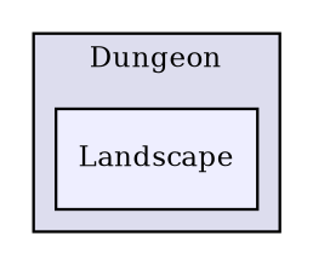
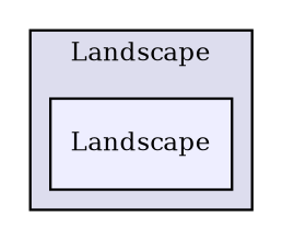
  digraph {
    compound=true
    fontname="DejaVu Serif"
    n1 [fillcolor="#eeeeff" fontname="DejaVu Serif" fontsize=10 label=Landscape pencolor=black shape=box style=filled]
    subgraph cluster_1 {
      bgcolor="#ddddee"
      fontsize=10
-     label=Dungeon
+     label=Landscape
      pencolor=black
      n1
    }
  }
